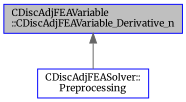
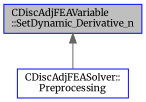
  digraph {
    rankdir=TB
    fontname=Merriweather
    node [color=blue fontname=Merriweather fontsize=10 shape=record style=filled]
-   n1 [fillcolor=grey75 fontcolor=black height=0.2 label="CDiscAdjFEAVariable\l::CDiscAdjFEAVariable_Derivative_n" width=0.4]
+   n1 [fillcolor=grey75 fontcolor=black height=0.2 label="CDiscAdjFEAVariable\l::SetDynamic_Derivative_n" width=0.4]
    n2 [fillcolor=white height=0.2 label="CDiscAdjFEASolver::\lPreprocessing" width=0.4]
    n1 -> n2 [color=gray40 dir=back fontname=Merriweather fontsize=10 labelfontname=Helvetica labelfontsize=10 style=solid]
  }
